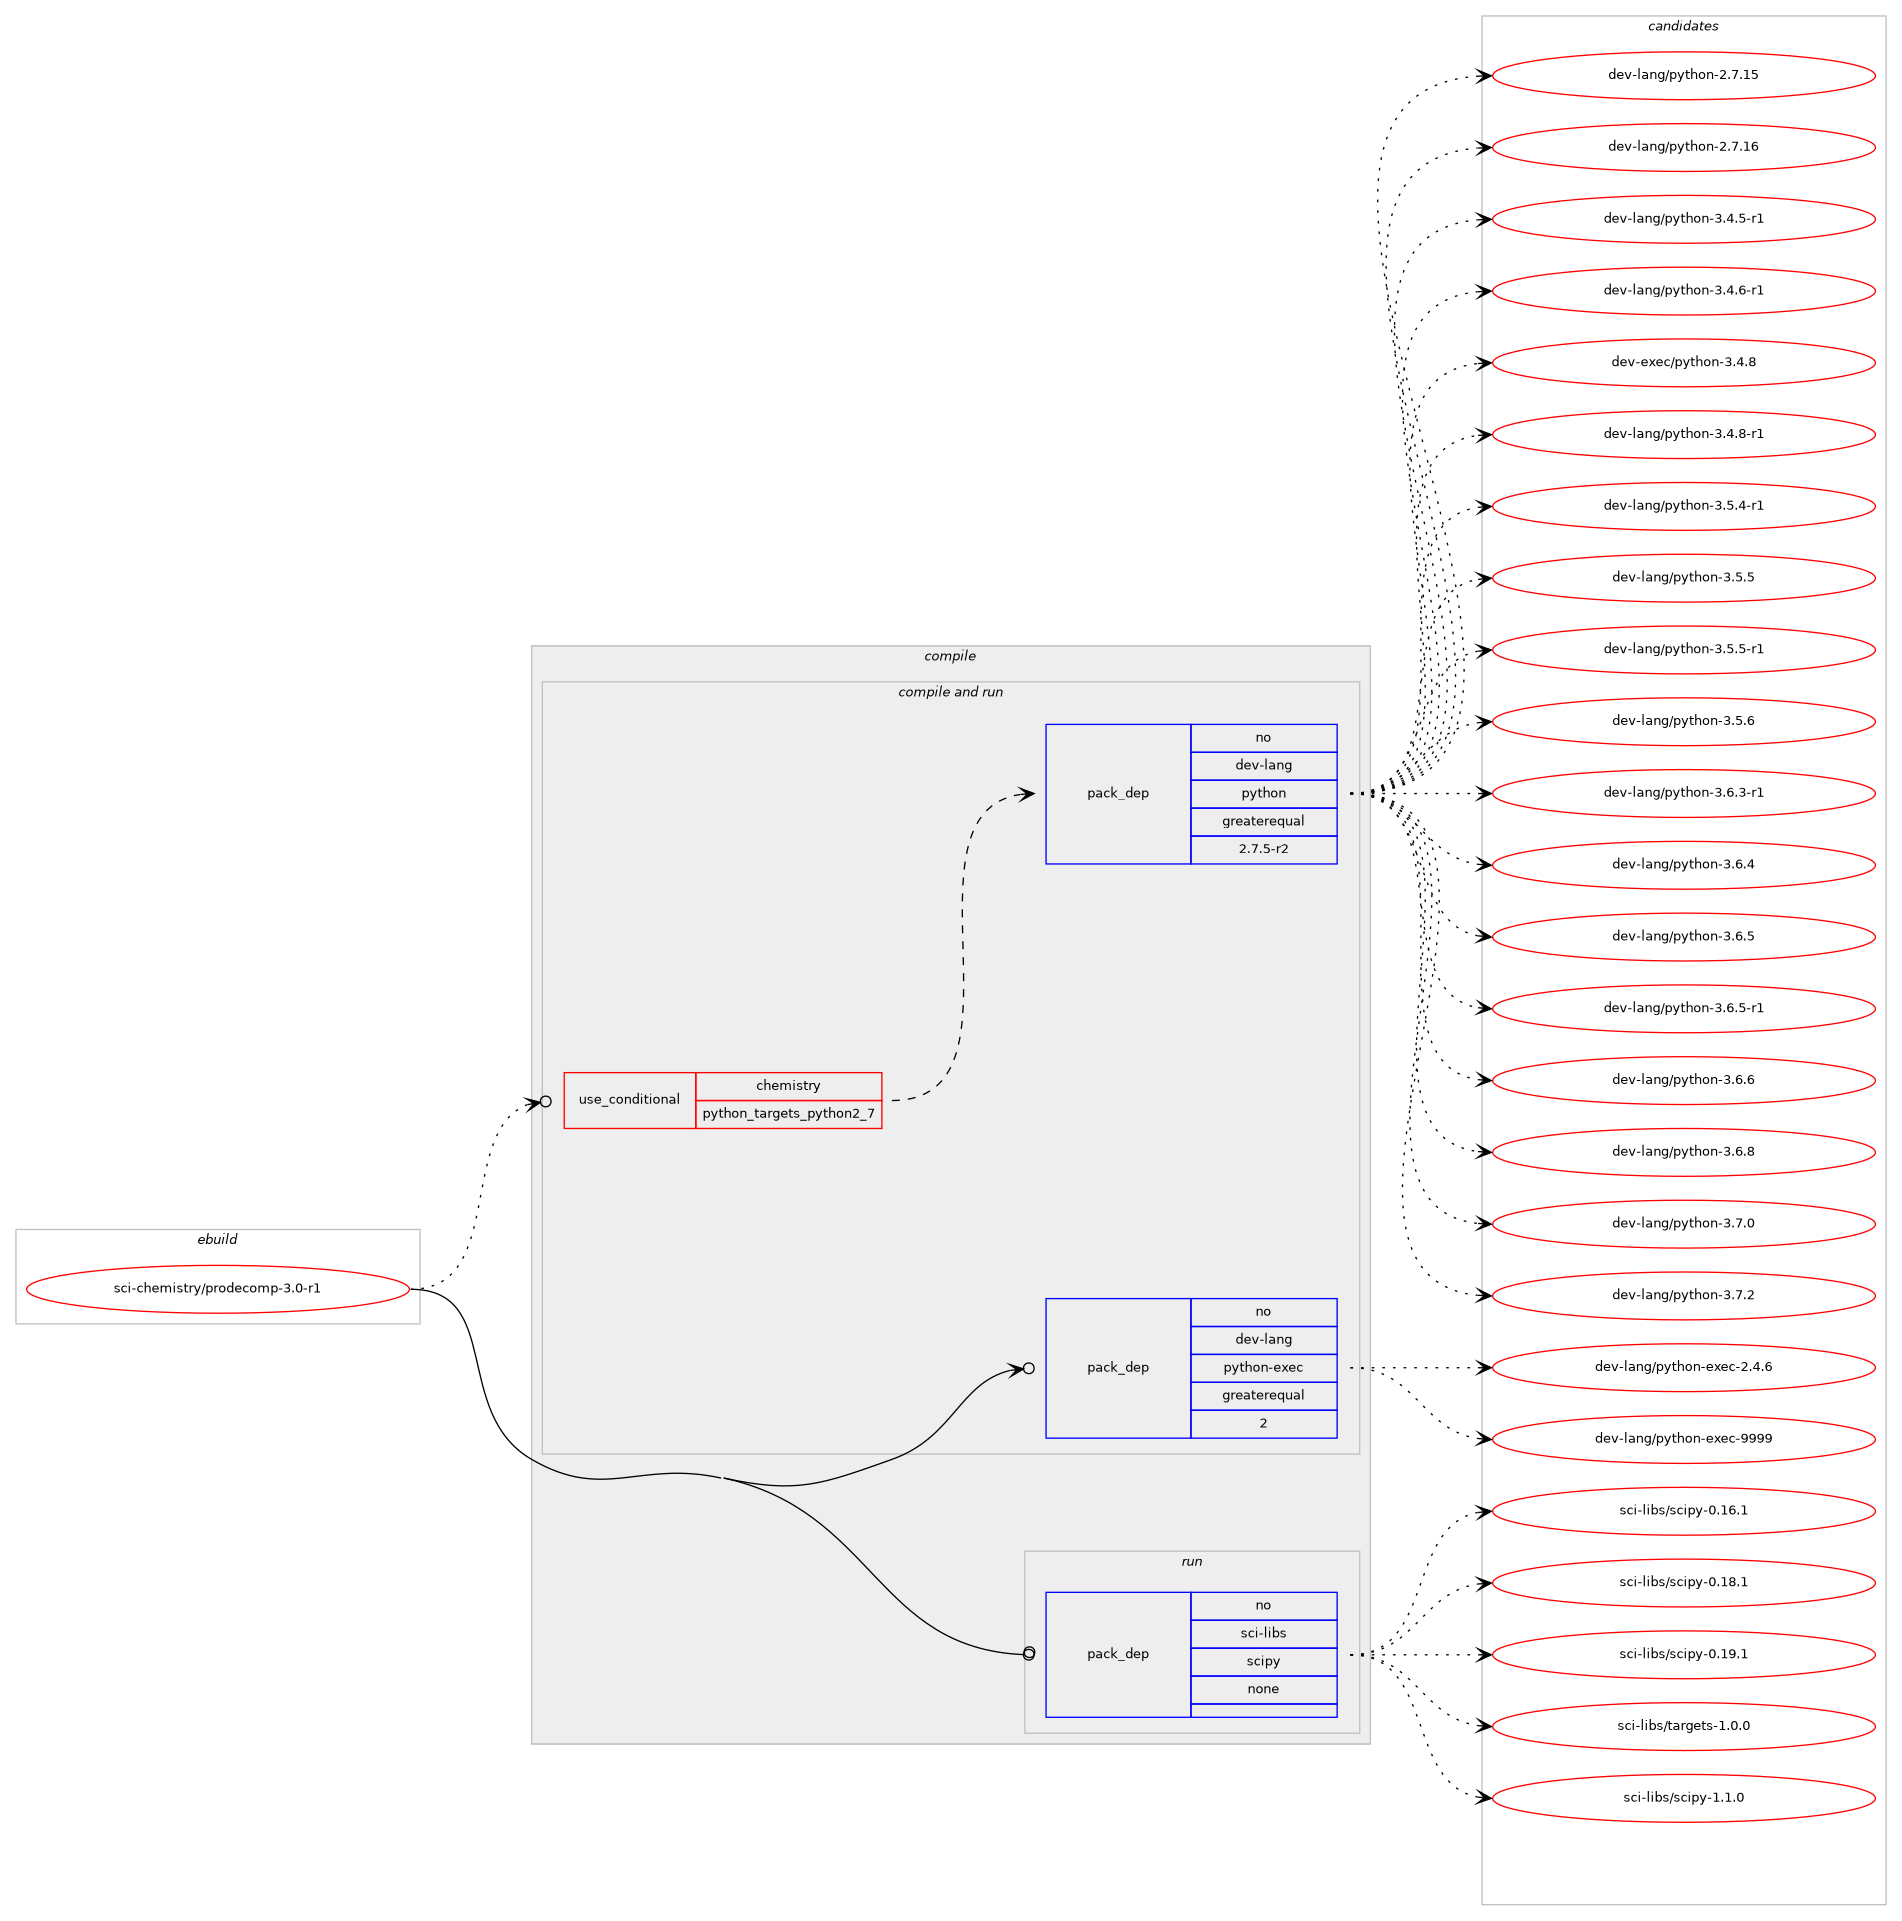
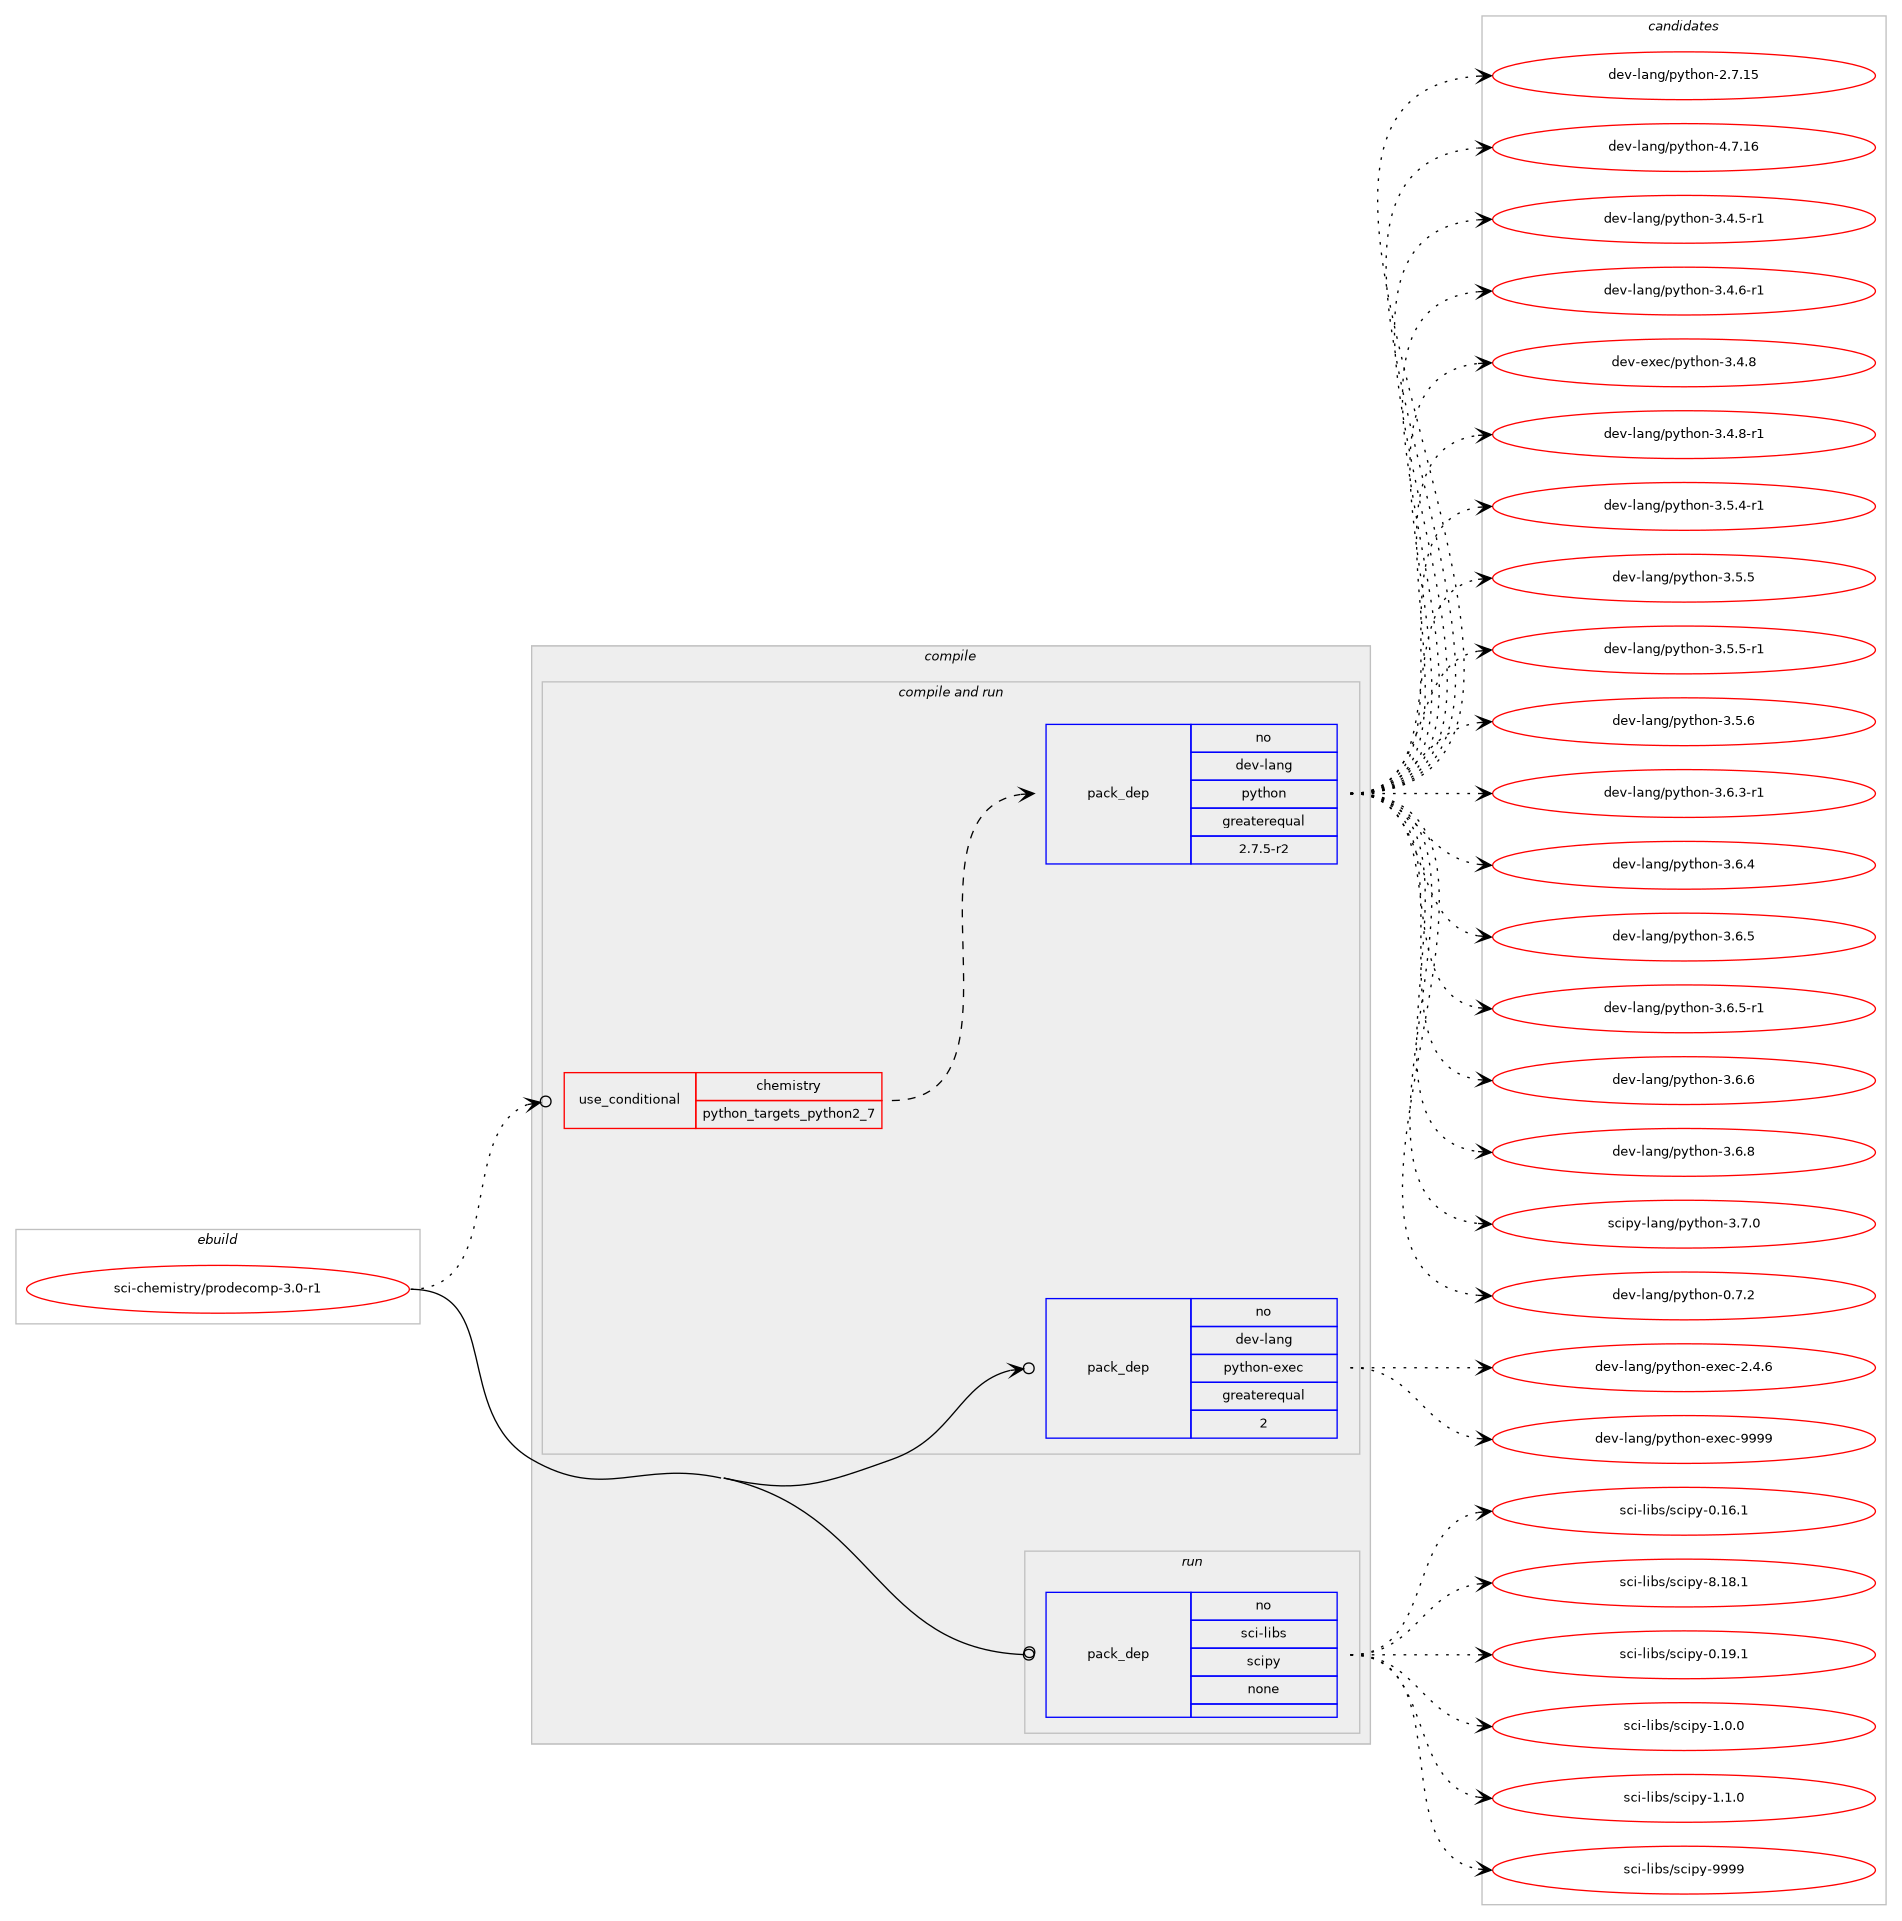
  digraph {
    compound=true
    concentrate=true
    fontname=Helvetica
    fontsize=10
    newrank=true
    rankdir=LR
    ranksep=1.5
    node [color=red fontname=Helvetica fontsize=10]
    edge [arrowhead=vee headport=w style=dotted tailport=e weight=100]
    n1 [label="sci-chemistry/prodecomp-3.0-r1" width=4]
    n2 [color=blue label=<<TABLE BORDER="0" CELLBORDER="1" CELLSPACING="0" CELLPADDING="4" WIDTH="220"><TR><TD ROWSPAN="6" CELLPADDING="30">pack_dep</TD></TR><TR><TD WIDTH="110">no</TD></TR><TR><TD>dev-lang</TD></TR><TR><TD>python</TD></TR><TR><TD>greaterequal</TD></TR><TR><TD>2.7.5-r2</TD></TR></TABLE>> shape=none]
    n3 [label=<<TABLE BORDER="0" CELLBORDER="1" CELLSPACING="0" CELLPADDING="4"><TR><TD ROWSPAN="3" CELLPADDING="10">use_conditional</TD></TR><TR><TD>chemistry</TD></TR><TR><TD>python_targets_python2_7</TD></TR></TABLE>> shape=none]
    n4 [color=blue label=<<TABLE BORDER="0" CELLBORDER="1" CELLSPACING="0" CELLPADDING="4" WIDTH="220"><TR><TD ROWSPAN="6" CELLPADDING="30">pack_dep</TD></TR><TR><TD WIDTH="110">no</TD></TR><TR><TD>dev-lang</TD></TR><TR><TD>python-exec</TD></TR><TR><TD>greaterequal</TD></TR><TR><TD>2</TD></TR></TABLE>> shape=none]
    n5 [color=blue label=<<TABLE BORDER="0" CELLBORDER="1" CELLSPACING="0" CELLPADDING="4" WIDTH="220"><TR><TD ROWSPAN="6" CELLPADDING="30">pack_dep</TD></TR><TR><TD WIDTH="110">no</TD></TR><TR><TD>sci-libs</TD></TR><TR><TD>scipy</TD></TR><TR><TD>none</TD></TR><TR><TD></TD></TR></TABLE>> shape=none]
    n6 [label="dev-lang/python-2.7.15" width=4]
-   n7 [label="dev-lang/python-2.7.16" width=4]
+   n7 [label="dev-lang/python-4.7.16" width=4]
    n8 [label="dev-lang/python-3.4.5-r1" width=4]
    n9 [label="dev-lang/python-3.4.6-r1" width=4]
    n10 [label="dev-exec/python-3.4.8" width=4]
    n11 [label="dev-lang/python-3.4.8-r1" width=4]
    n12 [label="dev-lang/python-3.5.4-r1" width=4]
    n13 [label="dev-lang/python-3.5.5" width=4]
    n14 [label="dev-lang/python-3.5.5-r1" width=4]
    n15 [label="dev-lang/python-3.5.6" width=4]
    n16 [label="dev-lang/python-3.6.3-r1" width=4]
    n17 [label="dev-lang/python-3.6.4" width=4]
    n18 [label="dev-lang/python-3.6.5" width=4]
    n19 [label="dev-lang/python-3.6.5-r1" width=4]
    n20 [label="dev-lang/python-3.6.6" width=4]
    n21 [label="dev-lang/python-3.6.8" width=4]
-   n22 [label="dev-lang/python-3.7.0" width=4]
-   n23 [label="dev-lang/python-3.7.2" width=4]
+   n22 [label="scipy-lang/python-3.7.0" width=4]
+   n23 [label="dev-lang/python-0.7.2" width=4]
    n24 [label="dev-lang/python-exec-2.4.6" width=4]
    n25 [label="dev-lang/python-exec-9999" width=4]
    n26 [label="sci-libs/scipy-0.16.1" width=4]
-   n27 [label="sci-libs/scipy-0.18.1" width=4]
+   n27 [label="sci-libs/scipy-8.18.1" width=4]
    n28 [label="sci-libs/scipy-0.19.1" width=4]
-   n29 [label="sci-libs/targets-1.0.0" width=4]
+   n29 [label="sci-libs/scipy-1.0.0" width=4]
    n30 [label="sci-libs/scipy-1.1.0" width=4]
+   n31 [label="sci-libs/scipy-9999" width=4]
    subgraph cluster_1 {
      color=gray
      label=<<i>ebuild</i>>
      rank=same
      n1
    }
    subgraph cluster_2 {
      color=gray
      label=<<i>dependencies</i>>
      subgraph cluster_3 {
        color=gray
        fillcolor="#eeeeee"
        label=<<i>compile</i>>
        style=filled
      }
      subgraph cluster_4 {
        color=gray
        fillcolor="#eeeeee"
        label=<<i>compile and run</i>>
        style=filled
        subgraph sub_5 {
          color=gray
          fillcolor="#eeeeee"
          label=<<i>compile and run</i>>
          style=filled
          n3
          subgraph sub_6 {
            color=gray
            fillcolor="#eeeeee"
            label=<<i>compile and run</i>>
            style=filled
            n2
          }
        }
        subgraph sub_7 {
          color=gray
          fillcolor="#eeeeee"
          label=<<i>compile and run</i>>
          style=filled
          n4
        }
      }
      subgraph cluster_8 {
        color=gray
        fillcolor="#eeeeee"
        label=<<i>run</i>>
        style=filled
        subgraph sub_9 {
          color=gray
          fillcolor="#eeeeee"
          label=<<i>run</i>>
          style=filled
          n5
        }
      }
    }
    subgraph cluster_10 {
      color=gray
      label=<<i>candidates</i>>
      rank=same
      subgraph sub_11 {
        color=black
        label=<<i>candidates</i>>
        nodesep=1
        rank=same
        n6
        n7
        n8
        n9
        n10
        n11
        n12
        n13
        n14
        n15
        n16
        n17
        n18
        n19
        n20
        n21
        n22
        n23
      }
      subgraph sub_12 {
        color=black
        label=<<i>candidates</i>>
        nodesep=1
        rank=same
        n24
        n25
      }
      subgraph sub_13 {
        color=black
        label=<<i>candidates</i>>
        nodesep=1
        rank=same
        n26
        n27
        n28
        n29
        n30
+       n31
      }
    }
    n1 -> n3 [arrowhead=odotvee weight=20]
    n1 -> n4 [arrowhead=odotvee style=solid weight=20]
    n1 -> n5 [arrowhead=odot style=solid weight=20]
    n2 -> n6
    n2 -> n7
    n2 -> n8
    n2 -> n9
    n2 -> n10
    n2 -> n11
    n2 -> n12
    n2 -> n13
    n2 -> n14
    n2 -> n15
    n2 -> n16
    n2 -> n17
    n2 -> n18
    n2 -> n19
    n2 -> n20
    n2 -> n21
    n2 -> n22
    n2 -> n23
    n3 -> n2 [style=dashed weight=20]
    n4 -> n24
    n4 -> n25
    n5 -> n26
    n5 -> n27
    n5 -> n28
    n5 -> n29
    n5 -> n30
+   n5 -> n31
  }
